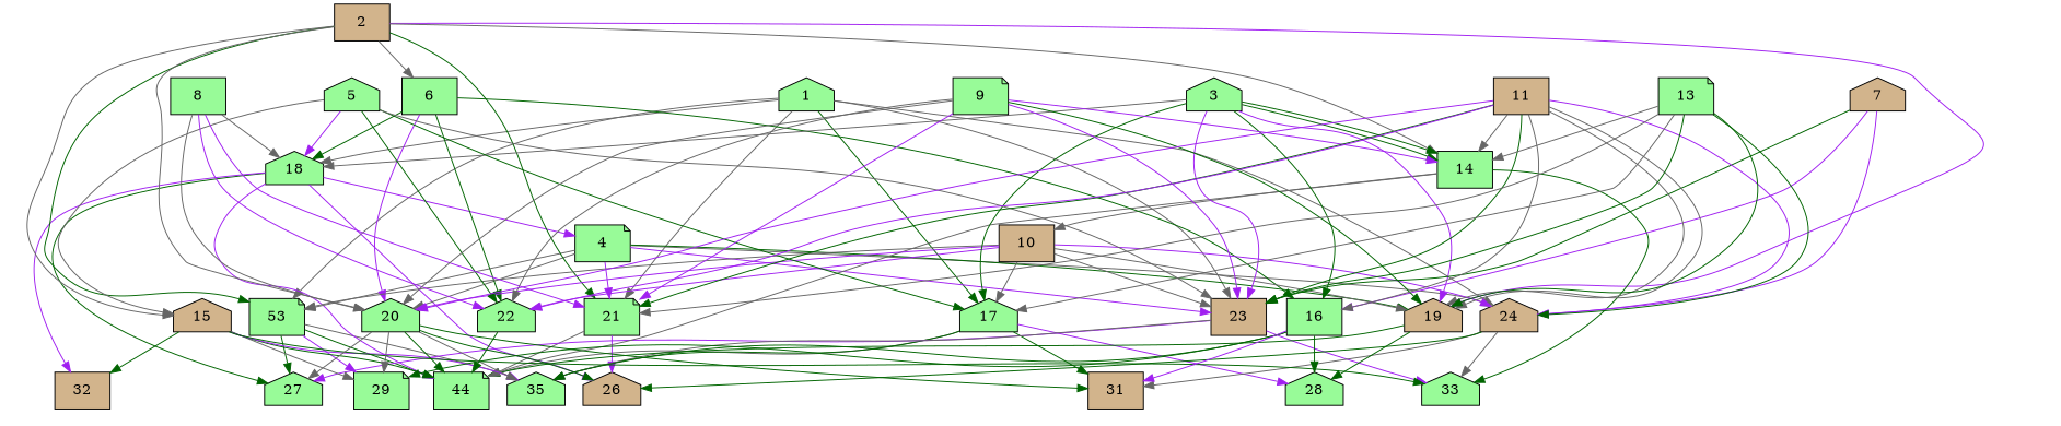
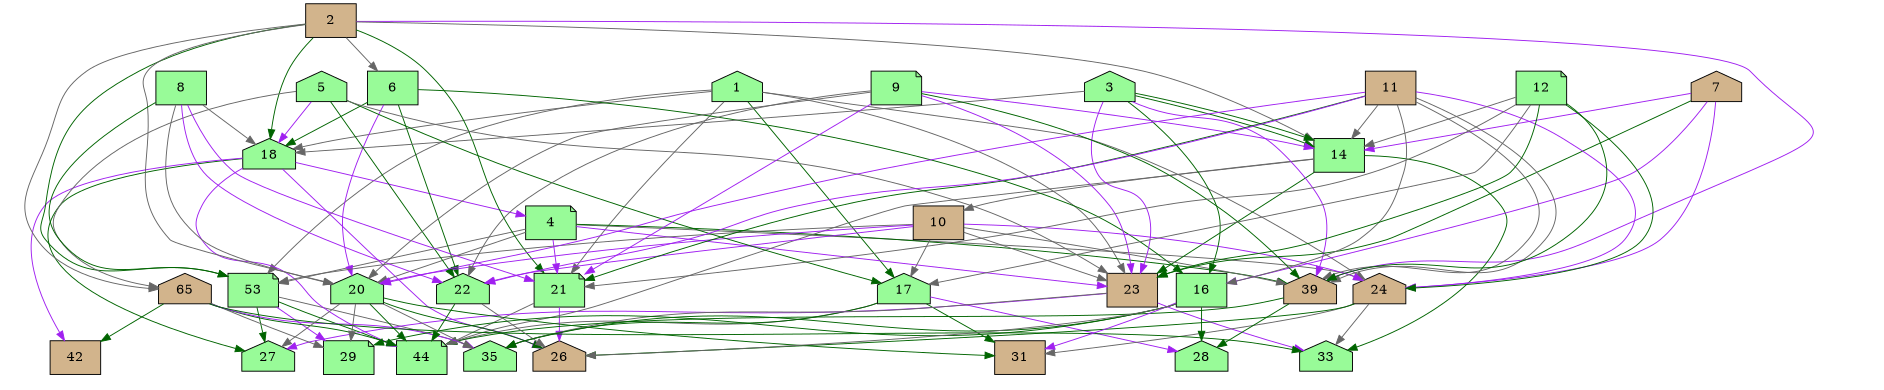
  digraph {
    node [alpha=0.03 fillcolor=palegreen shape=house style=filled]
    edge [color=gray40]
    1 [alpha=0.17 expect_size=18147328]
    n2 [alpha=0.16 expect_size=30067712 label=53 shape=note]
    17 [alpha=0.01 expect_size=23529472]
    18 [alpha=0.04 expect_size=15874048]
    21 [expect_size=12110848 shape=note]
    23 [alpha=0.01 expect_size=48661504 fillcolor=tan shape=box]
    24 [expect_size=38633472 fillcolor=tan]
    27 [alpha=0.13 expect_size=39549952]
    29 [alpha=0.16 expect_size=5553152 shape=note]
    n10 [expect_size=41098240 label=44 shape=note]
    35 [alpha=0.19 expect_size=46997504]
    28 [alpha=0.17 expect_size=42203136]
    31 [alpha=0.07 expect_size=18641920 fillcolor=tan shape=box]
-   32 [alpha=0.14 expect_size=26575872 fillcolor=tan shape=box]
+   32 [alpha=0.14 expect_size=26575872 fillcolor=tan shape=box label=42]
    26 [alpha=0.14 expect_size=39647232 fillcolor=tan]
    4 [alpha=0.10 expect_size=17400832 shape=note]
-   19 [alpha=0.18 expect_size=27726848 fillcolor=tan]
+   19 [alpha=0.18 expect_size=27726848 fillcolor=tan label=39]
    33 [alpha=0.11 expect_size=38343680]
    2 [alpha=0.11 expect_size=19576832 fillcolor=tan shape=box]
    14 [alpha=0.07 expect_size=40100864 shape=box]
-   15 [alpha=0.14 expect_size=15940608 fillcolor=tan]
+   15 [alpha=0.14 expect_size=15940608 fillcolor=tan label=65]
    20 [alpha=0.08 expect_size=5794816]
    6 [alpha=0.16 expect_size=25081856 shape=box]
    10 [expect_size=18111488 fillcolor=tan shape=box]
    22 [alpha=0.05 expect_size=28557312]
    3 [alpha=0.04 expect_size=39579648]
    16 [alpha=0.20 expect_size=32374784 shape=box]
    5 [alpha=0.07 expect_size=6187008]
    7 [alpha=0.17 expect_size=25281536 fillcolor=tan]
    8 [alpha=0.05 expect_size=18127872 shape=box]
    9 [alpha=0.11 expect_size=39717888 shape=note]
    11 [alpha=0.07 expect_size=11701248 fillcolor=tan shape=box]
-   12 [alpha=0.09 expect_size=51845120 shape=note label=13]
+   12 [alpha=0.09 expect_size=51845120 shape=note]
    1 -> n2
    1 -> 17 [color=darkgreen]
    1 -> 18
    1 -> 21
    1 -> 23
    1 -> 24
    n2 -> 27 [color=darkgreen]
    n2 -> 29 [color=purple]
    n2 -> n10 [color=darkgreen]
    n2 -> 35
    17 -> n10
    17 -> 35 [color=darkgreen]
    17 -> 28 [color=purple]
    17 -> 31 [color=darkgreen]
    18 -> 27 [color=darkgreen]
    18 -> n10 [color=purple]
    18 -> 32 [color=purple]
    18 -> 26 [color=purple]
    18 -> 4 [color=purple]
    21 -> n10
    21 -> 26 [color=purple]
    23 -> 27 [color=purple]
    23 -> 35
    23 -> 33 [color=purple]
    24 -> 31
    24 -> 26 [color=darkgreen]
    24 -> 33
    4 -> n2
    4 -> 21 [color=purple]
    4 -> 23 [color=purple]
    4 -> 24
    4 -> 19 [color=darkgreen]
    4 -> 20
    19 -> n10 [color=darkgreen]
    19 -> 28 [color=darkgreen]
    2 -> n2 [color=darkgreen]
+   2 -> 18 [color=darkgreen]
    2 -> 21 [color=darkgreen]
    2 -> 19 [color=purple]
    2 -> 14
    2 -> 15
    2 -> 20
    2 -> 6
    14 -> n10
    14 -> 33 [color=darkgreen]
    14 -> 10
    15 -> 29
    15 -> n10 [color=darkgreen]
    15 -> 35 [color=purple]
    15 -> 32 [color=darkgreen]
    15 -> 33 [color=darkgreen]
    20 -> 27
    20 -> 29
    20 -> n10 [color=darkgreen]
    20 -> 35
    20 -> 31 [color=darkgreen]
    20 -> 26 [color=darkgreen]
    6 -> 18 [color=darkgreen]
    6 -> 20 [color=purple]
    6 -> 22 [color=darkgreen]
    6 -> 16 [color=darkgreen]
    10 -> n2
    10 -> 17
    10 -> 23
    10 -> 24 [color=purple]
    10 -> 19
    10 -> 20 [color=purple]
    10 -> 22 [color=purple]
    22 -> n10 [color=darkgreen]
-   3 -> 17 [color=darkgreen]
+   22 -> 26
    3 -> 18
    3 -> 23 [color=purple]
    3 -> 19 [color=purple]
    3 -> 14 [color=darkgreen]
    3 -> 14 [color=darkgreen]
    3 -> 16 [color=darkgreen]
    16 -> 29 [color=darkgreen]
    16 -> 35 [color=darkgreen]
    16 -> 28 [color=darkgreen]
    16 -> 31 [color=purple]
+   16 -> 26
    5 -> 17 [color=darkgreen]
    5 -> 18 [color=purple]
    5 -> 23
    5 -> 15
    5 -> 22 [color=darkgreen]
    7 -> 23 [color=darkgreen]
    7 -> 24 [color=purple]
+   7 -> 14 [color=purple]
    7 -> 16 [color=purple]
+   8 -> n2 [color=darkgreen]
    8 -> 18
    8 -> 21 [color=purple]
    8 -> 20
    8 -> 22 [color=purple]
    9 -> 21 [color=purple]
    9 -> 23 [color=purple]
    9 -> 19 [color=darkgreen]
    9 -> 14 [color=purple]
    9 -> 20
    9 -> 22
    11 -> 21 [color=darkgreen]
-   11 -> 23 [color=darkgreen]
+   14 -> 23 [color=darkgreen]
    11 -> 24 [color=purple]
    11 -> 19
    11 -> 19
    11 -> 14
    11 -> 20 [color=purple]
    11 -> 22 [color=purple]
    11 -> 16
    12 -> 17
    12 -> 21
    12 -> 23 [color=darkgreen]
    12 -> 24 [color=darkgreen]
    12 -> 19 [color=darkgreen]
    12 -> 14
  }
